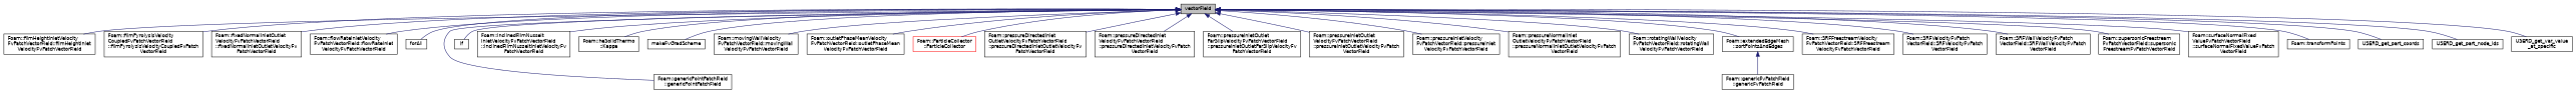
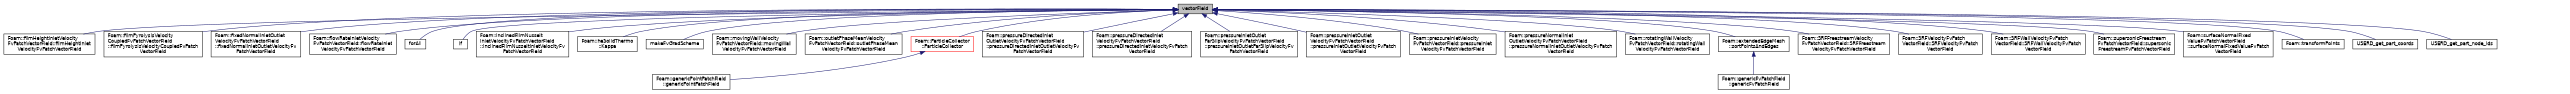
  digraph {
    rankdir=TB
    node [color=black fontname=Helvetica fontsize=10 shape=record]
    edge [color=midnightblue dir=back fontname=Helvetica fontsize=10 labelfontname=Helvetica labelfontsize=10 style=solid]
    n1 [fillcolor=grey75 fontcolor=black height=0.2 label=vectorField style=filled width=0.4]
    n2 [height=0.2 label="Foam::filmHeightInletVelocity\lFvPatchVectorField::filmHeightInlet\lVelocityFvPatchVectorField" width=0.4]
    n3 [height=0.2 label="Foam::filmPyrolysisVelocity\lCoupledFvPatchVectorField\l::filmPyrolysisVelocityCoupledFvPatch\lVectorField" width=0.4]
    n4 [height=0.2 label="Foam::fixedNormalInletOutlet\lVelocityFvPatchVectorField\l::fixedNormalInletOutletVelocityFv\lPatchVectorField" width=0.4]
    n5 [height=0.2 label="Foam::flowRateInletVelocity\lFvPatchVectorField::flowRateInlet\lVelocityFvPatchVectorField" width=0.4]
    n6 [height=0.2 label=forAll width=0.4]
    n7 [height=0.2 label="Foam::genericPointPatchField\l::genericPointPatchField" width=0.4]
    n8 [height=0.2 label=if width=0.4]
    n9 [height=0.2 label="Foam::inclinedFilmNusselt\lInletVelocityFvPatchVectorField\l::inclinedFilmNusseltInletVelocityFv\lPatchVectorField" width=0.4]
    n10 [height=0.2 label="Foam::heSolidThermo\l::Kappa" width=0.4]
    n11 [height=0.2 label=makeFvGradScheme width=0.4]
    n12 [height=0.2 label="Foam::movingWallVelocity\lFvPatchVectorField::movingWall\lVelocityFvPatchVectorField" width=0.4]
    n13 [height=0.2 label="Foam::outletPhaseMeanVelocity\lFvPatchVectorField::outletPhaseMean\lVelocityFvPatchVectorField" width=0.4]
    n14 [color=red height=0.2 label="Foam::ParticleCollector\l::ParticleCollector" width=0.4]
    n15 [height=0.2 label="Foam::pressureDirectedInlet\lOutletVelocityFvPatchVectorField\l::pressureDirectedInletOutletVelocityFv\lPatchVectorField" width=0.4]
    n16 [height=0.2 label="Foam::pressureDirectedInlet\lVelocityFvPatchVectorField\l::pressureDirectedInletVelocityFvPatch\lVectorField" width=0.4]
    n17 [height=0.2 label="Foam::pressureInletOutlet\lParSlipVelocityFvPatchVectorField\l::pressureInletOutletParSlipVelocityFv\lPatchVectorField" width=0.4]
    n18 [height=0.2 label="Foam::pressureInletOutlet\lVelocityFvPatchVectorField\l::pressureInletOutletVelocityFvPatch\lVectorField" width=0.4]
    n19 [height=0.2 label="Foam::pressureInletVelocity\lFvPatchVectorField::pressureInlet\lVelocityFvPatchVectorField" width=0.4]
    n20 [height=0.2 label="Foam::pressureNormalInlet\lOutletVelocityFvPatchVectorField\l::pressureNormalInletOutletVelocityFvPatch\lVectorField" width=0.4]
    n21 [height=0.2 label="Foam::rotatingWallVelocity\lFvPatchVectorField::rotatingWall\lVelocityFvPatchVectorField" width=0.4]
    n22 [height=0.2 label="Foam::extendedEdgeMesh\l::sortPointsAndEdges" width=0.4]
    n23 [height=0.2 label="Foam::SRFFreestreamVelocity\lFvPatchVectorField::SRFFreestream\lVelocityFvPatchVectorField" width=0.4]
    n24 [height=0.2 label="Foam::SRFVelocityFvPatch\lVectorField::SRFVelocityFvPatch\lVectorField" width=0.4]
    n25 [height=0.2 label="Foam::SRFWallVelocityFvPatch\lVectorField::SRFWallVelocityFvPatch\lVectorField" width=0.4]
    n26 [height=0.2 label="Foam::supersonicFreestream\lFvPatchVectorField::supersonic\lFreestreamFvPatchVectorField" width=0.4]
    n27 [height=0.2 label="Foam::surfaceNormalFixed\lValueFvPatchVectorField\l::surfaceNormalFixedValueFvPatch\lVectorField" width=0.4]
    n28 [height=0.2 label="Foam::transformPoints" width=0.4]
    n29 [height=0.2 label=USERD_get_part_coords width=0.4]
    n30 [height=0.2 label=USERD_get_part_node_ids width=0.4]
-   n31 [height=0.2 label="USERD_get_var_value\l_at_specific" width=0.4]
    n32 [height=0.2 label="Foam::genericFvPatchField\l::genericFvPatchField" width=0.4]
    n1 -> n2
    n1 -> n3
    n1 -> n4
    n1 -> n5
    n1 -> n6
-   n1 -> n7
+   n14 -> n7
    n1 -> n8
    n1 -> n9
    n1 -> n10
    n1 -> n11
    n1 -> n12
    n1 -> n13
    n1 -> n14
    n1 -> n15
    n1 -> n16
    n1 -> n17
    n1 -> n18
    n1 -> n19
    n1 -> n20
    n1 -> n21
    n1 -> n22
    n1 -> n23
    n1 -> n24
    n1 -> n25
    n1 -> n26
    n1 -> n27
    n1 -> n28
    n1 -> n29
    n1 -> n30
-   n1 -> n31
    n22 -> n32
  }
